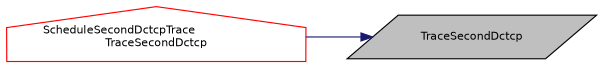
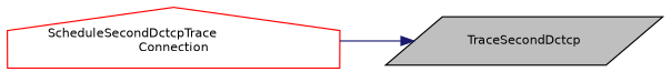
  digraph {
    rankdir=RL
    node [fontname=Helvetica fontsize=10 style=filled]
    n1 [color=black fillcolor=grey75 fontcolor=black height=0.2 label=TraceSecondDctcp shape=parallelogram width=0.4]
-   n2 [color=red fillcolor=white height=0.2 label="ScheduleSecondDctcpTrace\lTraceSecondDctcp" shape=house width=0.4]
+   n2 [color=red fillcolor=white height=0.2 label="ScheduleSecondDctcpTrace\lConnection" shape=house width=0.4]
    n1 -> n2 [color=midnightblue dir=back fontname=Helvetica fontsize=10 labelfontname=Helvetica labelfontsize=10 style=solid]
  }
